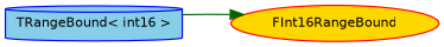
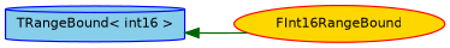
  digraph {
    rankdir=LR
    fontname="DejaVu Sans"
    node [fontname="DejaVu Sans" fontsize=10 style=filled]
    n1 [color=blue fillcolor=skyblue height=0.2 label="TRangeBound\< int16 \>" shape=cylinder width=0.4]
    n2 [color=red fillcolor=gold height=0.2 label=FInt16RangeBound shape=ellipse width=0.4]
-   n2 -> n1 [color=darkgreen dir=back fontname="DejaVu Sans" fontsize=10 labelfontname=Helvetica labelfontsize=10 style=solid]
+   n1 -> n2 [color=darkgreen dir=back fontname="DejaVu Sans" fontsize=10 labelfontname=Helvetica labelfontsize=10 style=solid]
  }
